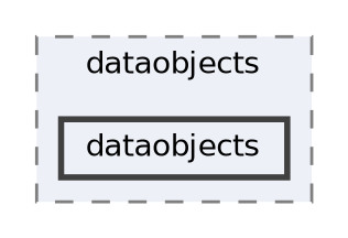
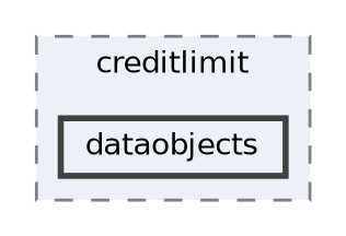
  digraph {
    compound=true
    n1 [color=grey25 fillcolor="#edf0f7" fontname=Helvetica fontsize=10 height=0.2 label=dataobjects shape=box style="filled,bold" width=0.4]
    subgraph cluster_1 {
      bgcolor="#edf0f7"
      fontname=Helvetica
      fontsize=10
-     label=dataobjects
+     label=creditlimit
      pencolor=grey50
      style="filled,dashed"
      n1
    }
  }
